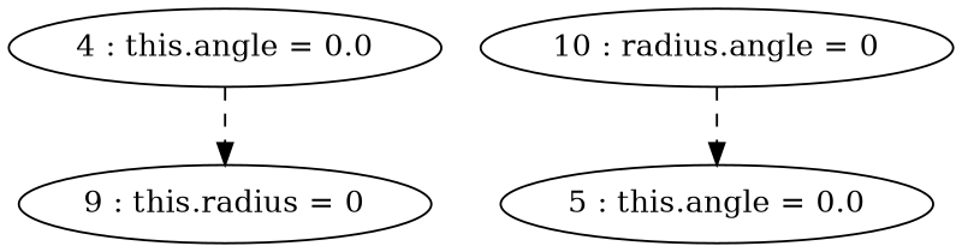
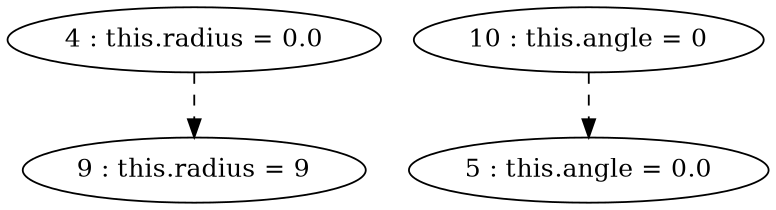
  digraph {
    edge [style=dashed]
-   "4 : this.radius = 0.0" [label="4 : this.angle = 0.0"]
-   "9 : this.radius = 0"
-   "10 : this.angle = 0" [label="10 : radius.angle = 0"]
+   "4 : this.radius = 0.0"
+   "9 : this.radius = 0" [label="9 : this.radius = 9"]
+   "10 : this.angle = 0"
    "5 : this.angle = 0.0"
    "4 : this.radius = 0.0" -> "9 : this.radius = 0"
    "10 : this.angle = 0" -> "5 : this.angle = 0.0"
  }
